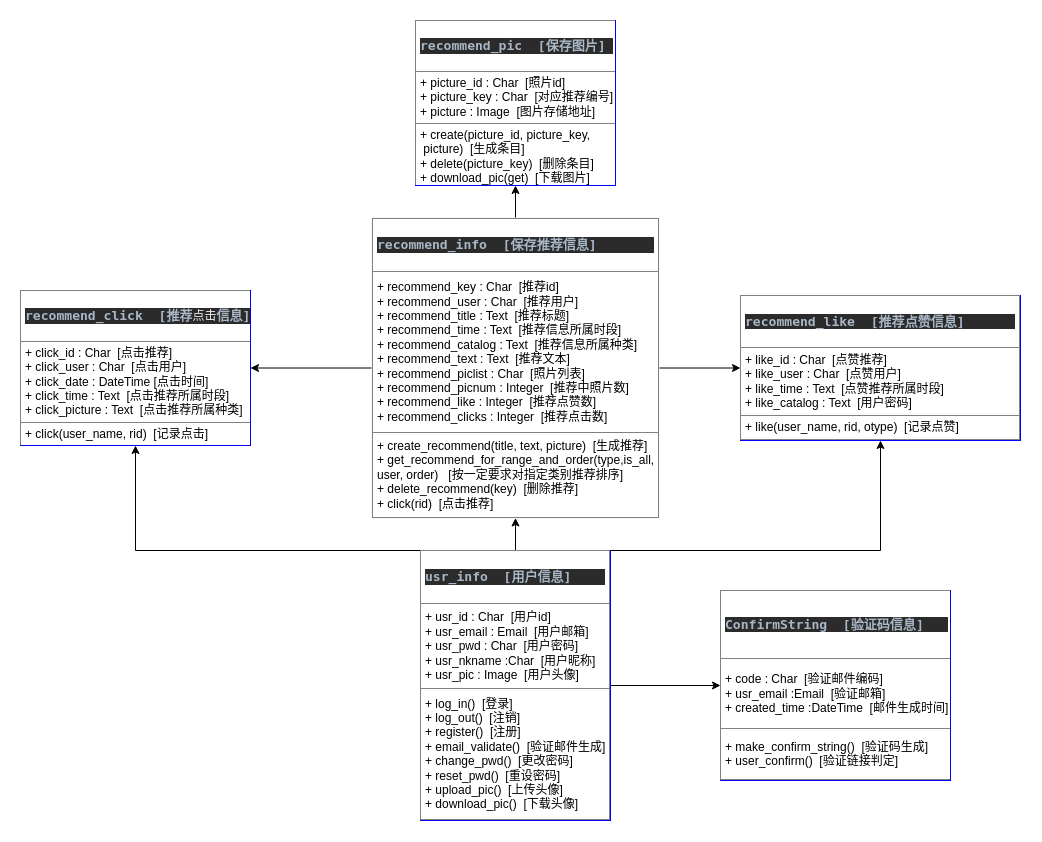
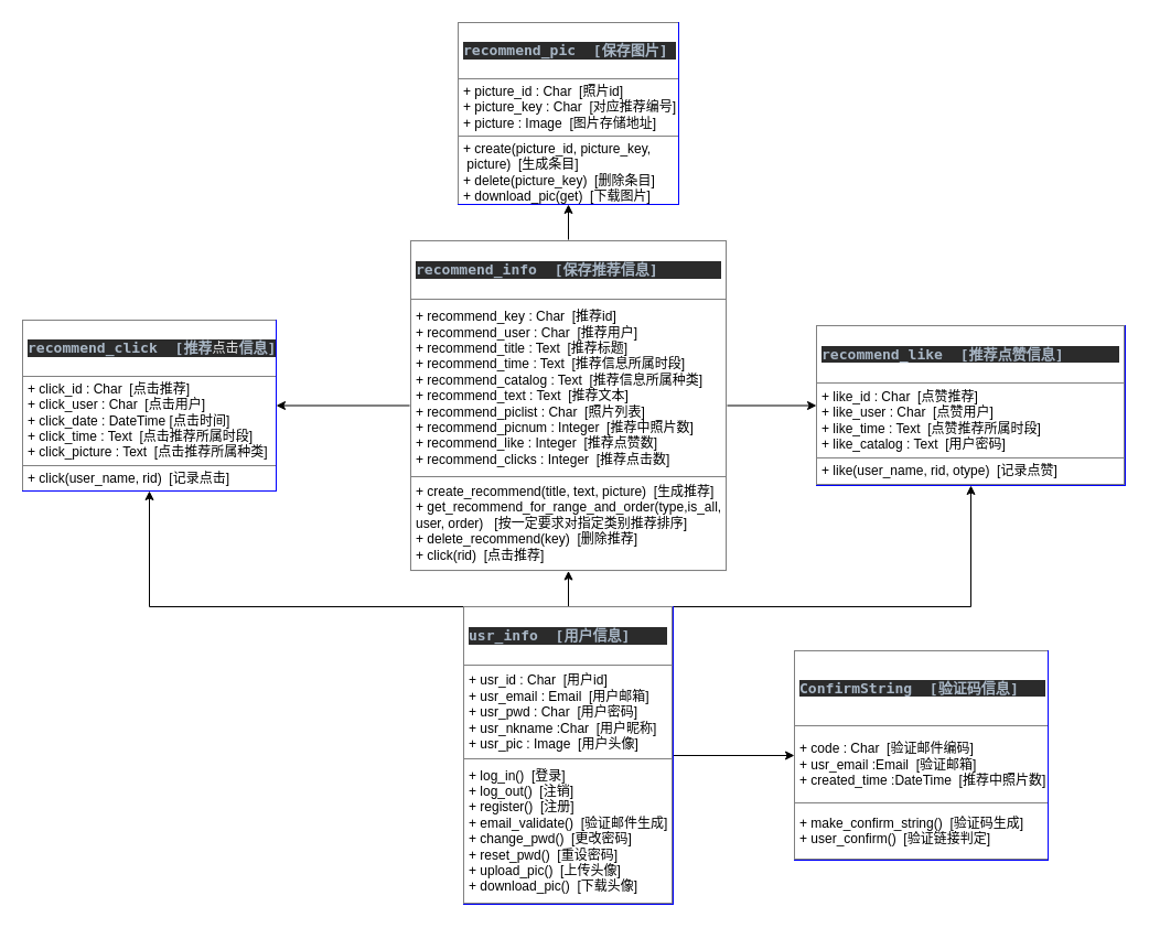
  <mxCell id="0" />
  <mxCell id="1" parent="0" />
  <mxCell id="2" value="&lt;table border=&quot;1&quot; width=&quot;100%&quot; cellpadding=&quot;4&quot; style=&quot;width: 100% ; height: 100% ; border-collapse: collapse&quot;&gt;&lt;tbody&gt;&lt;tr&gt;&lt;th&gt;&lt;pre style=&quot;background-color: #2b2b2b ; color: #a9b7c6 ; font-family: &amp;#34;jetbrains mono&amp;#34; , monospace ; font-size: 9.8pt&quot;&gt;recommend_pic  [保存图片]&lt;/pre&gt;&lt;/th&gt;&lt;/tr&gt;&lt;tr&gt;&lt;td&gt;+ picture_id : Char&amp;nbsp; [照片id]&lt;br&gt;+ picture_key : Char&amp;nbsp; [对应推荐编号]&lt;br&gt;+ picture : Image&amp;nbsp; [图片存储地址]&lt;/td&gt;&lt;/tr&gt;&lt;tr&gt;&lt;td&gt;+ create(picture_id, picture_key,&lt;br&gt;&amp;nbsp;picture)&amp;nbsp; [生成条目]&lt;br&gt;+ delete(picture_key)&amp;nbsp; [删除条目]&lt;br&gt;+ download_pic(get)&amp;nbsp; [下载图片]&lt;/td&gt;&lt;/tr&gt;&lt;/tbody&gt;&lt;/table&gt;" style="text;html=1;overflow=fill;strokeColor=#0000FF;align=left;" parent="1" vertex="1"><mxGeometry x="415" y="20" width="200" height="165" as="geometry" /></mxCell>
  <mxCell id="3" style="edgeStyle=orthogonalEdgeStyle;rounded=0;orthogonalLoop=1;jettySize=auto;html=1;exitX=1;exitY=0.5;exitDx=0;exitDy=0;entryX=0;entryY=0.5;entryDx=0;entryDy=0;" parent="1" source="6" target="7" edge="1"><mxGeometry relative="1" as="geometry" /></mxCell>
  <mxCell id="4" style="edgeStyle=orthogonalEdgeStyle;rounded=0;orthogonalLoop=1;jettySize=auto;html=1;entryX=0.5;entryY=1;entryDx=0;entryDy=0;" edge="1" parent="1" source="6" target="2"><mxGeometry relative="1" as="geometry" /></mxCell>
  <mxCell id="5" value="" style="edgeStyle=orthogonalEdgeStyle;rounded=0;orthogonalLoop=1;jettySize=auto;html=1;" edge="1" parent="1" source="6" target="14"><mxGeometry relative="1" as="geometry" /></mxCell>
  <mxCell id="6" value="&lt;table border=&quot;1&quot; width=&quot;100%&quot; cellpadding=&quot;4&quot; style=&quot;width: 100% ; height: 100% ; border-collapse: collapse&quot;&gt;&lt;tbody&gt;&lt;tr&gt;&lt;th&gt;&lt;pre style=&quot;background-color: #2b2b2b ; color: #a9b7c6 ; font-family: &amp;#34;jetbrains mono&amp;#34; , monospace ; font-size: 9.8pt&quot;&gt;&lt;pre style=&quot;font-family: &amp;#34;jetbrains mono&amp;#34; , monospace ; font-size: 9.8pt&quot;&gt;recommend_info  [保存推荐信息]&lt;/pre&gt;&lt;/pre&gt;&lt;/th&gt;&lt;/tr&gt;&lt;tr&gt;&lt;td&gt;+ recommend_key : Char&amp;nbsp; [推荐id]&lt;br&gt;+ recommend_user : Char&amp;nbsp; [推荐用户]&lt;br&gt;+ recommend_title : Text&amp;nbsp; [推荐标题]&lt;br&gt;+ recommend_time : Text&amp;nbsp; [推荐信息所属时段]&lt;br&gt;+ recommend_catalog : Text&amp;nbsp; [推荐信息所属种类]&lt;br&gt;+ recommend_text : Text&amp;nbsp; [推荐文本]&lt;br&gt;+ recommend_piclist : Char&amp;nbsp; [照片列表]&lt;br&gt;+ recommend_picnum : Integer&amp;nbsp; [推荐中照片数]&lt;br&gt;+ recommend_like : Integer&amp;nbsp; [推荐点赞数]&lt;br&gt;+ recommend_clicks : Integer&amp;nbsp; [推荐点击数]&lt;/td&gt;&lt;/tr&gt;&lt;tr&gt;&lt;td&gt;+ create_recommend(title, text, picture)&amp;nbsp; [生成推荐]&lt;br&gt;+ get_recommend_for_range_and_order(type,is_all, &lt;br&gt;user, order)&amp;nbsp; &amp;nbsp;[按一定要求对指定类别推荐排序]&lt;br&gt;+ delete_recommend(key)&amp;nbsp; [删除推荐]&lt;br&gt;+ click(rid)&amp;nbsp; [点击推荐]&lt;/td&gt;&lt;/tr&gt;&lt;/tbody&gt;&lt;/table&gt;" style="text;html=1;overflow=fill;align=left;strokeColor=#f0f0f0;" parent="1" vertex="1"><mxGeometry x="371.5" y="217.5" width="287" height="300" as="geometry" /></mxCell>
  <mxCell id="7" value="&lt;table border=&quot;1&quot; width=&quot;100%&quot; cellpadding=&quot;4&quot; style=&quot;width: 100% ; height: 100% ; border-collapse: collapse&quot;&gt;&lt;tbody&gt;&lt;tr&gt;&lt;th&gt;&lt;pre style=&quot;background-color: #2b2b2b ; color: #a9b7c6 ; font-family: &amp;#34;jetbrains mono&amp;#34; , monospace ; font-size: 9.8pt&quot;&gt;recommend_like  [推荐点赞信息]&lt;/pre&gt;&lt;/th&gt;&lt;/tr&gt;&lt;tr&gt;&lt;td&gt;+ like_id : Char&amp;nbsp; [点赞推荐]&lt;br&gt;+ like_user : Char&amp;nbsp; [点赞用户]&lt;br&gt;+ like_time : Text&amp;nbsp; [点赞推荐所属时段]&lt;br&gt;+ like_catalog : Text&amp;nbsp; [用户密码]&lt;br&gt;&lt;/td&gt;&lt;/tr&gt;&lt;tr&gt;&lt;td&gt;+ like(user_name, rid, otype)&amp;nbsp; [记录点赞]&lt;/td&gt;&lt;/tr&gt;&lt;/tbody&gt;&lt;/table&gt;" style="text;html=1;overflow=fill;strokeColor=#0000FF;align=left;" parent="1" vertex="1"><mxGeometry x="740" y="295" width="280" height="145" as="geometry" /></mxCell>
  <mxCell id="8" style="edgeStyle=orthogonalEdgeStyle;rounded=0;orthogonalLoop=1;jettySize=auto;html=1;exitX=1;exitY=0.5;exitDx=0;exitDy=0;entryX=0;entryY=0.5;entryDx=0;entryDy=0;" parent="1" source="12" target="13" edge="1"><mxGeometry relative="1" as="geometry" /></mxCell>
  <mxCell id="9" style="edgeStyle=orthogonalEdgeStyle;rounded=0;orthogonalLoop=1;jettySize=auto;html=1;exitX=0.5;exitY=0;exitDx=0;exitDy=0;entryX=0.5;entryY=1;entryDx=0;entryDy=0;" parent="1" source="12" target="6" edge="1"><mxGeometry relative="1" as="geometry" /></mxCell>
  <mxCell id="10" style="edgeStyle=orthogonalEdgeStyle;rounded=0;orthogonalLoop=1;jettySize=auto;html=1;exitX=1;exitY=0;exitDx=0;exitDy=0;entryX=0.5;entryY=1;entryDx=0;entryDy=0;" parent="1" source="12" target="7" edge="1"><mxGeometry relative="1" as="geometry"><Array as="points"><mxPoint x="880" y="550" /></Array></mxGeometry></mxCell>
  <mxCell id="11" style="edgeStyle=orthogonalEdgeStyle;rounded=0;orthogonalLoop=1;jettySize=auto;html=1;exitX=0;exitY=0;exitDx=0;exitDy=0;entryX=0.5;entryY=1;entryDx=0;entryDy=0;" edge="1" parent="1" source="12" target="14"><mxGeometry relative="1" as="geometry"><Array as="points"><mxPoint x="135" y="550" /></Array></mxGeometry></mxCell>
  <mxCell id="12" value="&lt;table border=&quot;1&quot; width=&quot;100%&quot; cellpadding=&quot;4&quot; style=&quot;width: 100% ; height: 100% ; border-collapse: collapse&quot;&gt;&lt;tbody&gt;&lt;tr&gt;&lt;th&gt;&lt;pre style=&quot;background-color: #2b2b2b ; color: #a9b7c6 ; font-family: &amp;#34;jetbrains mono&amp;#34; , monospace ; font-size: 9.8pt&quot;&gt;&lt;pre style=&quot;font-family: &amp;#34;jetbrains mono&amp;#34; , monospace ; font-size: 9.8pt&quot;&gt;usr_info  [用户信息]&lt;/pre&gt;&lt;/pre&gt;&lt;/th&gt;&lt;/tr&gt;&lt;tr&gt;&lt;td&gt;+ usr_id : Char&amp;nbsp; [用户id]&lt;br&gt;+ usr_email : Email&amp;nbsp; [用户邮箱]&lt;br&gt;+ usr_pwd : Char&amp;nbsp; [用户密码]&lt;br&gt;+ usr_nkname :Char&amp;nbsp; [用户昵称]&lt;br&gt;+ usr_pic : Image&amp;nbsp; [用户头像]&lt;br&gt;&lt;/td&gt;&lt;/tr&gt;&lt;tr&gt;&lt;td&gt;+ log_in()&amp;nbsp; [登录]&lt;br&gt;+ log_out()&amp;nbsp; [注销]&lt;br&gt;+ register()&amp;nbsp; [注册]&lt;br&gt;+ email_validate()&amp;nbsp; [验证邮件生成]&lt;br&gt;+ change_pwd()&amp;nbsp; [更改密码]&lt;br&gt;+ reset_pwd()&amp;nbsp; [重设密码]&lt;br&gt;+ upload_pic()&amp;nbsp; [上传头像]&lt;br&gt;+ download_pic()&amp;nbsp; [下载头像]&lt;/td&gt;&lt;/tr&gt;&lt;/tbody&gt;&lt;/table&gt;" style="text;html=1;overflow=fill;strokeColor=#0000FF;align=left;" parent="1" vertex="1"><mxGeometry x="420" y="550" width="190" height="270" as="geometry" /></mxCell>
- <mxCell id="13" value="&lt;table border=&quot;1&quot; width=&quot;100%&quot; cellpadding=&quot;4&quot; style=&quot;width: 100% ; height: 100% ; border-collapse: collapse&quot;&gt;&lt;tbody&gt;&lt;tr&gt;&lt;th&gt;&lt;pre style=&quot;background-color: #2b2b2b ; color: #a9b7c6 ; font-family: &amp;#34;jetbrains mono&amp;#34; , monospace ; font-size: 9.8pt&quot;&gt;&lt;pre style=&quot;font-family: &amp;#34;jetbrains mono&amp;#34; , monospace ; font-size: 9.8pt&quot;&gt;ConfirmString  [验证码信息]&lt;/pre&gt;&lt;/pre&gt;&lt;/th&gt;&lt;/tr&gt;&lt;tr&gt;&lt;td&gt;+ code : Char&amp;nbsp; [验证邮件编码]&lt;br&gt;+ usr_email :Email&amp;nbsp; [验证邮箱]&lt;br&gt;+ created_time :DateTime&amp;nbsp; [邮件生成时间]&lt;/td&gt;&lt;/tr&gt;&lt;tr&gt;&lt;td&gt;+ make_confirm_string()&amp;nbsp; [验证码生成]&lt;br&gt;+ user_confirm()&amp;nbsp; [验证链接判定]&lt;/td&gt;&lt;/tr&gt;&lt;/tbody&gt;&lt;/table&gt;" style="text;html=1;overflow=fill;strokeColor=#0000FF;align=left;" parent="1" vertex="1"><mxGeometry x="720" y="590" width="230" height="190" as="geometry" /></mxCell>
+ <mxCell id="13" value="&lt;table border=&quot;1&quot; width=&quot;100%&quot; cellpadding=&quot;4&quot; style=&quot;width: 100% ; height: 100% ; border-collapse: collapse&quot;&gt;&lt;tbody&gt;&lt;tr&gt;&lt;th&gt;&lt;pre style=&quot;background-color: #2b2b2b ; color: #a9b7c6 ; font-family: &amp;#34;jetbrains mono&amp;#34; , monospace ; font-size: 9.8pt&quot;&gt;&lt;pre style=&quot;font-family: &amp;#34;jetbrains mono&amp;#34; , monospace ; font-size: 9.8pt&quot;&gt;ConfirmString  [验证码信息]&lt;/pre&gt;&lt;/pre&gt;&lt;/th&gt;&lt;/tr&gt;&lt;tr&gt;&lt;td&gt;+ code : Char&amp;nbsp; [验证邮件编码]&lt;br&gt;+ usr_email :Email&amp;nbsp; [验证邮箱]&lt;br&gt;+ created_time :DateTime&amp;nbsp; [推荐中照片数]&lt;/td&gt;&lt;/tr&gt;&lt;tr&gt;&lt;td&gt;+ make_confirm_string()&amp;nbsp; [验证码生成]&lt;br&gt;+ user_confirm()&amp;nbsp; [验证链接判定]&lt;/td&gt;&lt;/tr&gt;&lt;/tbody&gt;&lt;/table&gt;" style="text;html=1;overflow=fill;strokeColor=#0000FF;align=left;" parent="1" vertex="1"><mxGeometry x="720" y="590" width="230" height="190" as="geometry" /></mxCell>
  <mxCell id="14" value="&lt;table border=&quot;1&quot; width=&quot;100%&quot; cellpadding=&quot;4&quot; style=&quot;width: 100% ; height: 100% ; border-collapse: collapse&quot;&gt;&lt;tbody&gt;&lt;tr&gt;&lt;th&gt;&lt;pre style=&quot;background-color: #2b2b2b ; color: #a9b7c6 ; font-family: &amp;#34;jetbrains mono&amp;#34; , monospace ; font-size: 9.8pt&quot;&gt;recommend_click  [推荐&lt;span style=&quot;color: rgb(240 , 240 , 240) ; font-family: &amp;#34;helvetica&amp;#34; ; font-size: 12px ; font-weight: 400 ; background-color: rgb(42 , 42 , 42)&quot;&gt;点击&lt;/span&gt;信息]&lt;/pre&gt;&lt;/th&gt;&lt;/tr&gt;&lt;tr&gt;&lt;td&gt;+ click_id : Char&amp;nbsp; [点击推荐]&lt;br&gt;+ click_user : Char&amp;nbsp; [点击用户]&lt;br&gt;+ click_date : DateTime [点击时间]&lt;br&gt;+ click_time : Text&amp;nbsp; [点击推荐所属时段]&lt;br&gt;+ click_picture : Text&amp;nbsp; [点击推荐所属种类]&lt;br&gt;&lt;/td&gt;&lt;/tr&gt;&lt;tr&gt;&lt;td&gt;+ click(user_name, rid)&amp;nbsp; [记录点击]&lt;/td&gt;&lt;/tr&gt;&lt;/tbody&gt;&lt;/table&gt;" style="text;html=1;overflow=fill;strokeColor=#0000FF;align=left;" vertex="1" parent="1"><mxGeometry x="20" y="290" width="230" height="155" as="geometry" /></mxCell>
